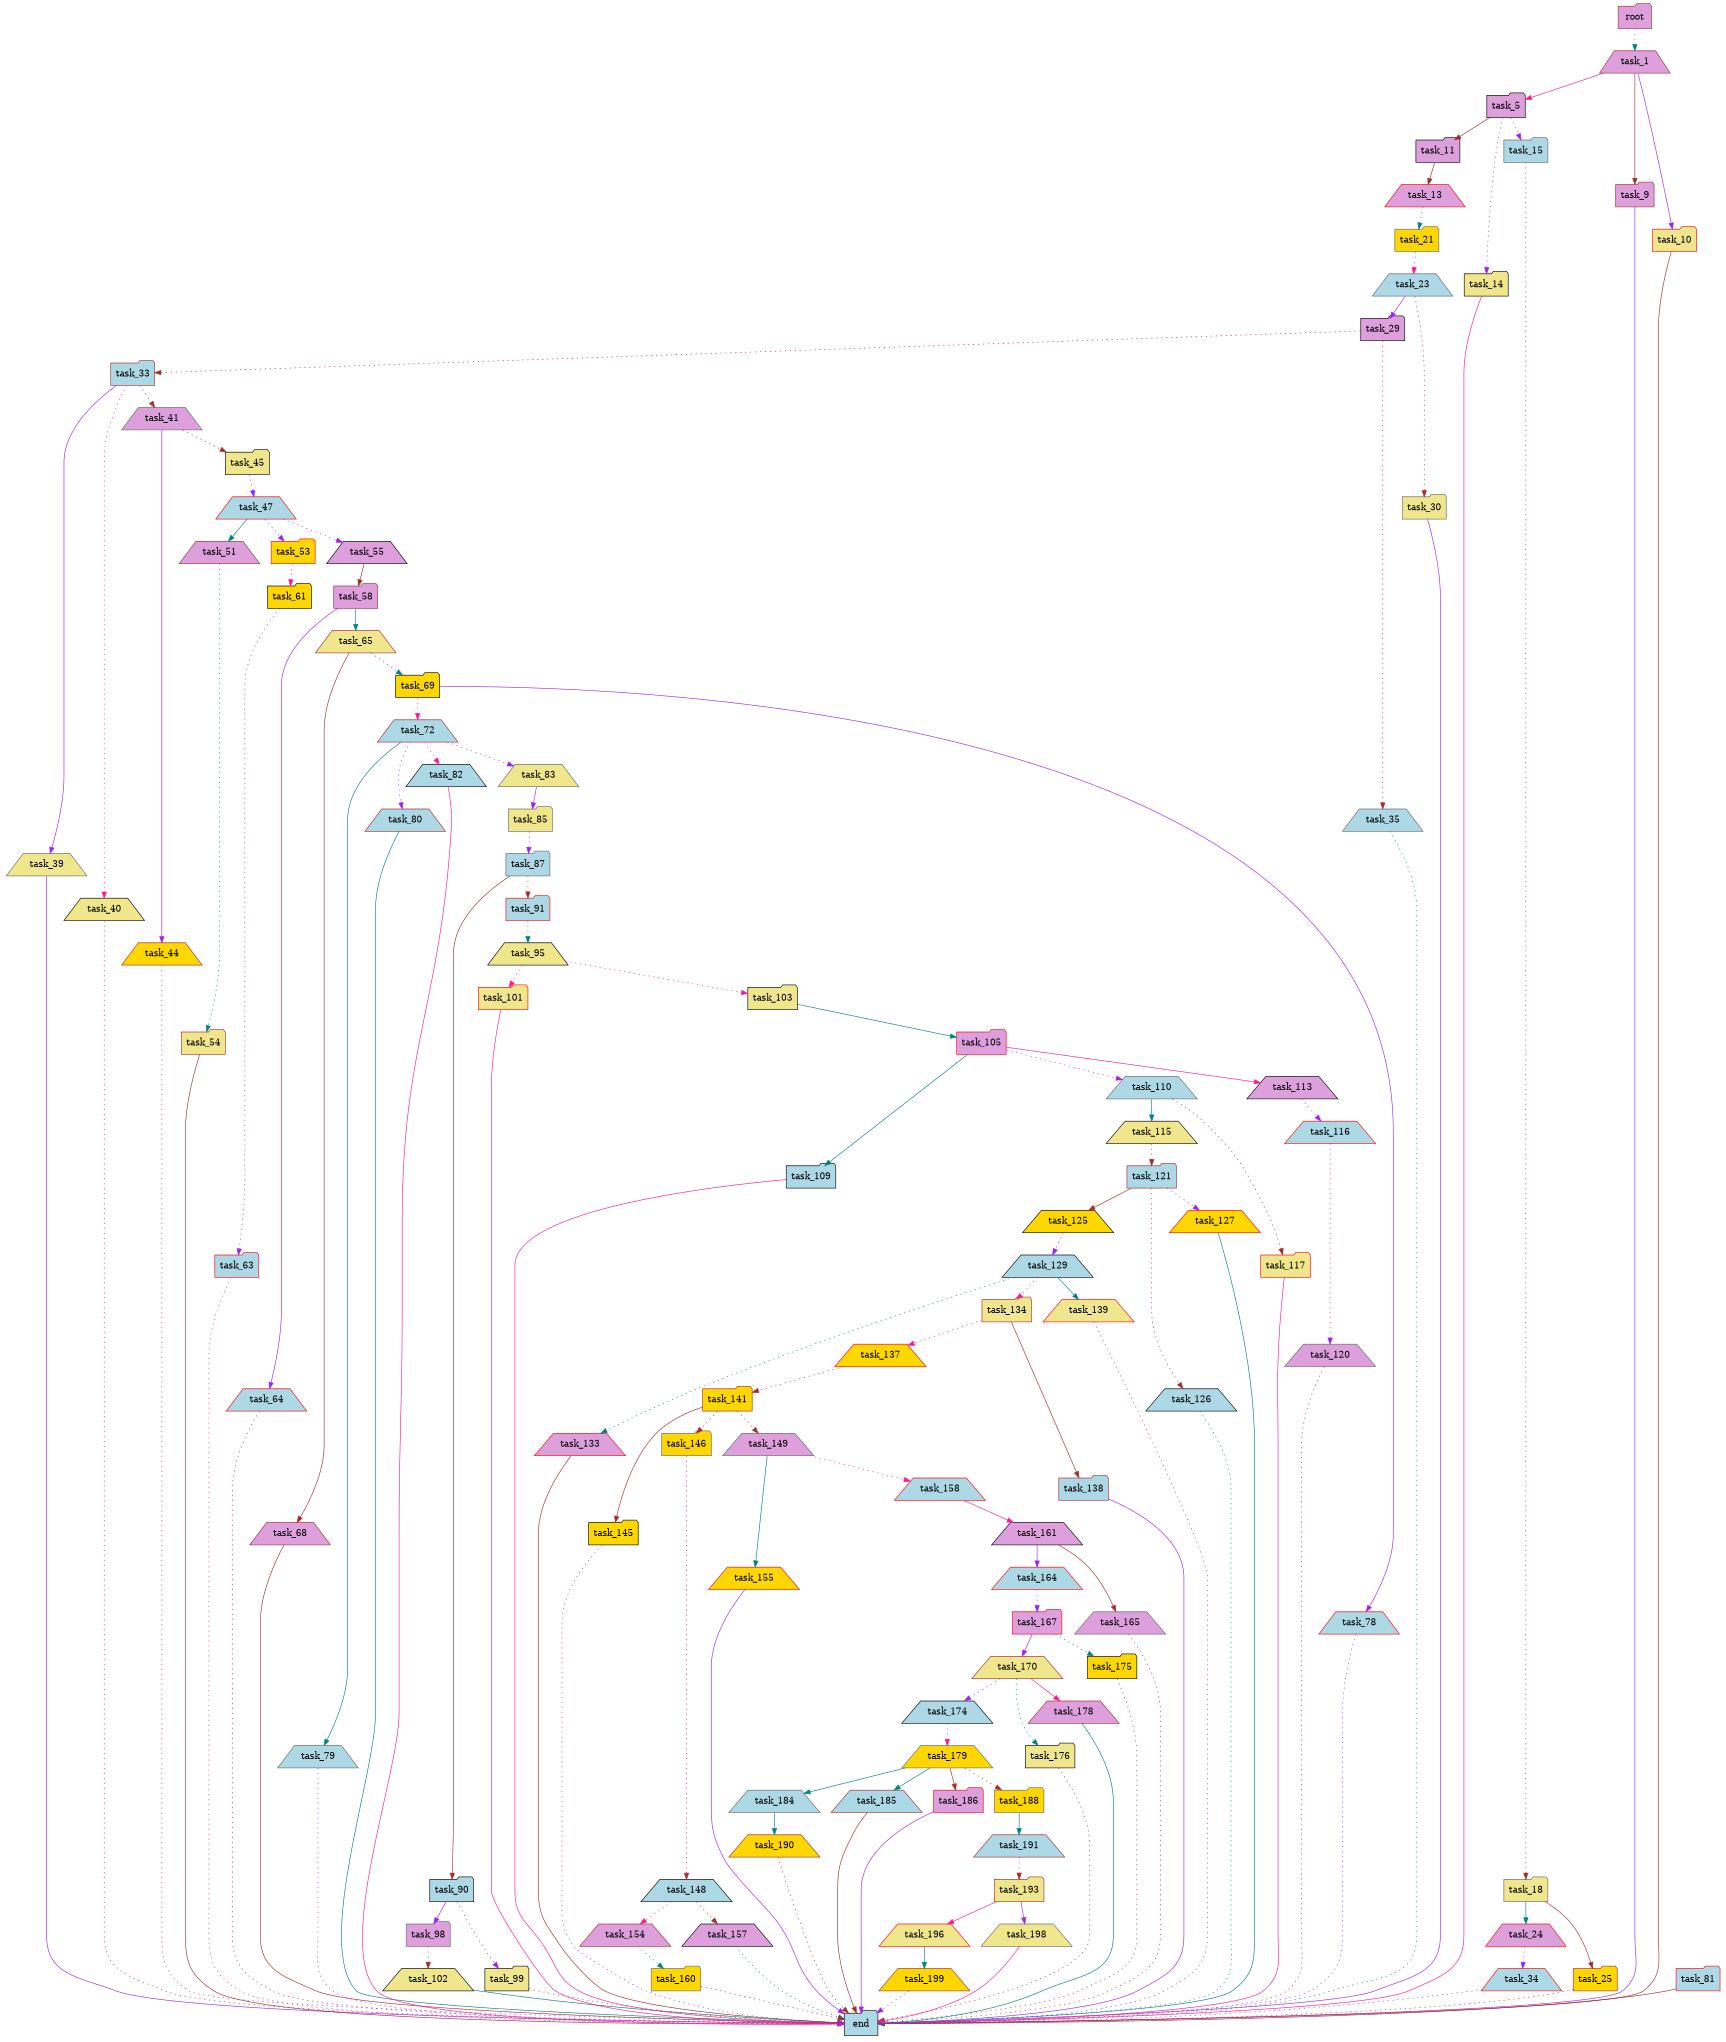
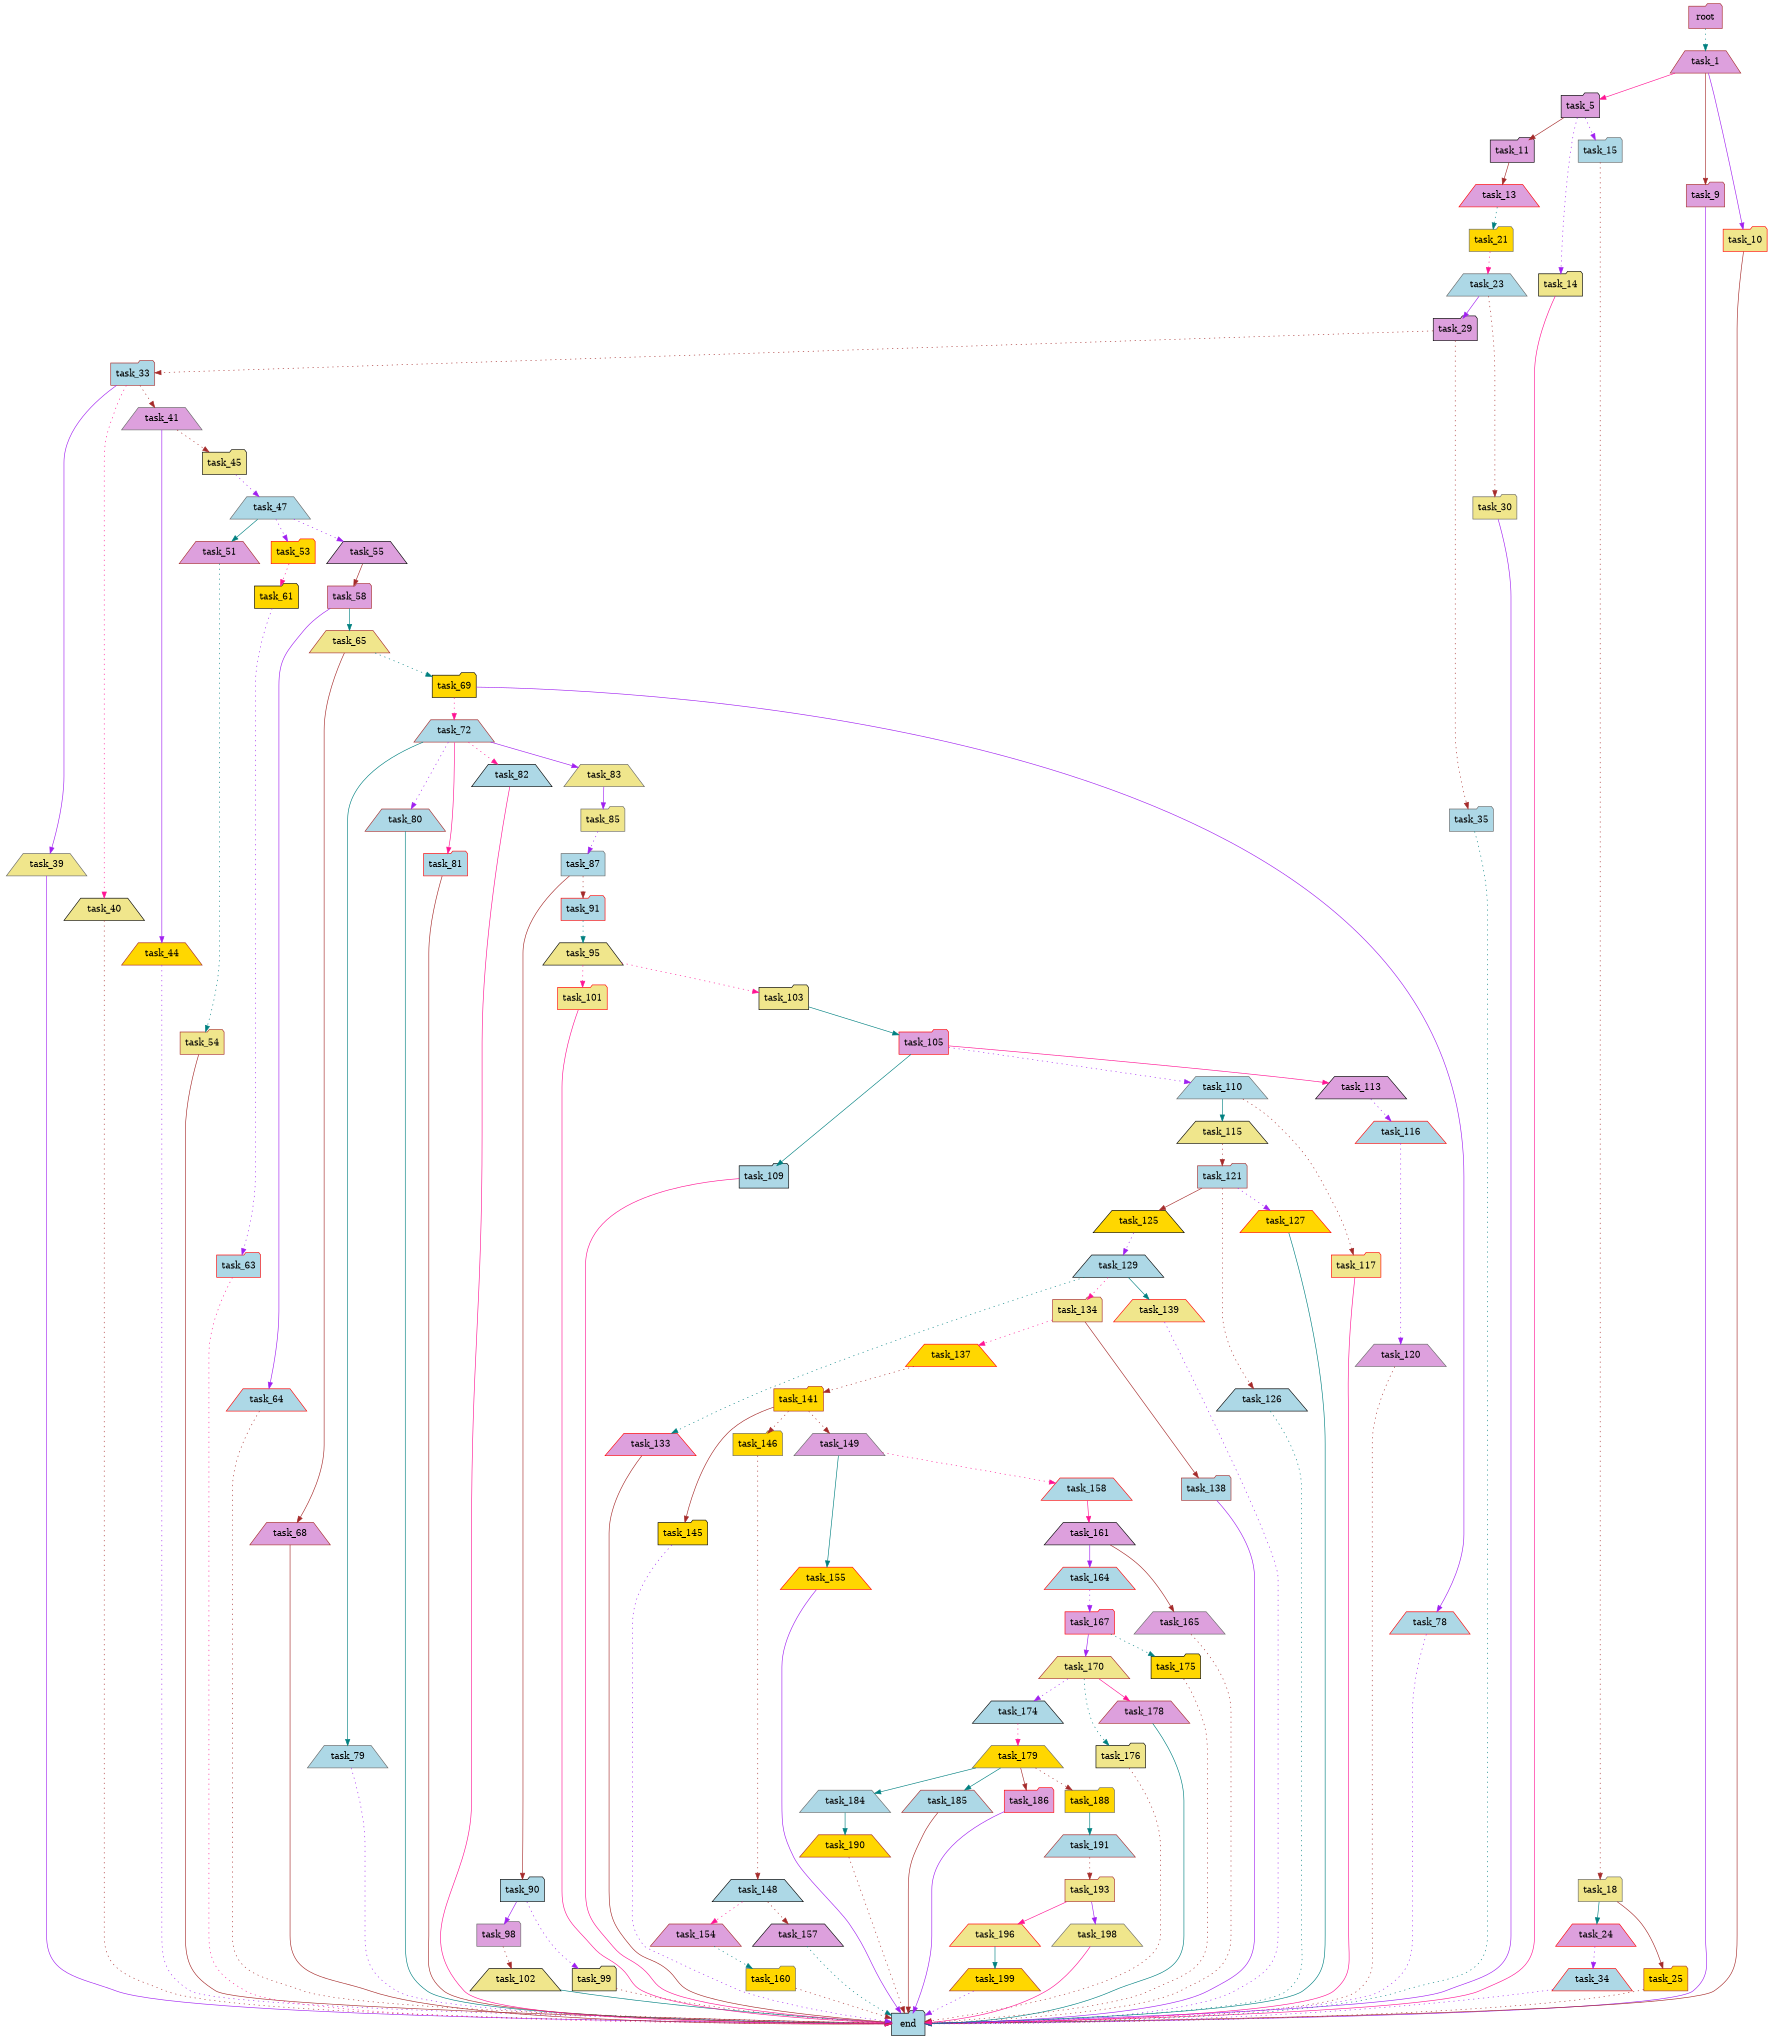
  digraph {
    node [color=black fillcolor=lightblue shape=trapezium style=filled]
    edge [color=brown style=dotted]
    root [color=brown fillcolor=plum shape=folder]
    task_1 [color=brown fillcolor=plum]
    task_5 [fillcolor=plum shape=folder]
    task_9 [color=brown fillcolor=plum shape=folder]
    task_10 [color=red fillcolor=khaki shape=folder]
    task_11 [fillcolor=plum shape=folder]
    task_14 [fillcolor=khaki shape=folder]
    task_15 [color=gray40 shape=folder]
    end [shape=folder]
    task_13 [color=red fillcolor=plum]
    task_18 [color=gray40 fillcolor=khaki shape=folder]
    task_21 [color=gray40 fillcolor=gold shape=folder]
    task_24 [color=red fillcolor=plum]
    task_25 [color=brown fillcolor=gold shape=folder]
    task_23 [color=gray40]
    task_29 [fillcolor=plum shape=folder]
    task_30 [color=gray40 fillcolor=khaki shape=folder]
    task_34 [color=red]
    task_33 [color=brown shape=folder]
-   task_35 [color=gray40]
+   task_35 [color=gray40 shape=folder]
    task_39 [color=gray40 fillcolor=khaki]
    task_40 [fillcolor=khaki]
    task_41 [color=gray40 fillcolor=plum]
    task_44 [color=brown fillcolor=gold]
    task_45 [fillcolor=khaki shape=folder]
-   task_47 [color=red]
+   task_47 [color=gray40]
    task_51 [color=brown fillcolor=plum]
    task_53 [color=red fillcolor=gold shape=folder]
    task_55 [fillcolor=plum]
    task_54 [color=brown fillcolor=khaki shape=folder]
    task_61 [fillcolor=gold shape=folder]
    task_58 [color=brown fillcolor=plum shape=folder]
    task_63 [color=red shape=folder]
    task_64 [color=red]
    task_65 [color=brown fillcolor=khaki]
    task_68 [color=brown fillcolor=plum]
    task_69 [fillcolor=gold shape=folder]
    task_72 [color=brown]
    task_78 [color=red]
    task_79 [color=gray40]
    task_80 [color=brown]
    task_81 [color=red shape=folder]
    task_82
    task_83 [color=gray40 fillcolor=khaki]
    task_85 [color=gray40 fillcolor=khaki shape=folder]
    task_87 [color=gray40 shape=folder]
    task_90 [shape=folder]
    task_91 [color=red shape=folder]
    task_98 [color=gray40 fillcolor=plum shape=folder]
    task_99 [fillcolor=khaki shape=folder]
    task_95 [fillcolor=khaki]
    task_102 [fillcolor=khaki]
    task_101 [color=red fillcolor=khaki shape=folder]
    task_103 [fillcolor=khaki shape=folder]
    task_105 [color=red fillcolor=plum shape=folder]
    task_109 [shape=folder]
    task_110 [color=gray40]
    task_113 [fillcolor=plum]
    task_115 [fillcolor=khaki]
    task_117 [color=red fillcolor=khaki shape=folder]
    task_116 [color=red]
    task_121 [color=brown shape=folder]
    task_120 [color=gray40 fillcolor=plum]
    task_125 [fillcolor=gold]
    task_126
    task_127 [color=red fillcolor=gold]
    task_129
    task_133 [color=red fillcolor=plum]
    task_134 [color=brown fillcolor=khaki shape=folder]
    task_139 [color=red fillcolor=khaki]
    task_137 [color=red fillcolor=gold]
    task_138 [color=brown shape=folder]
    task_141 [color=brown fillcolor=gold shape=folder]
    task_145 [fillcolor=gold shape=folder]
    task_146 [color=gray40 fillcolor=gold shape=folder]
    task_149 [color=gray40 fillcolor=plum]
    task_148
    task_155 [color=red fillcolor=gold]
    task_158 [color=red]
    task_154 [color=brown fillcolor=plum]
    task_157 [fillcolor=plum]
    task_161 [fillcolor=plum]
    task_160 [color=gray40 fillcolor=gold shape=folder]
    task_164 [color=red]
    task_165 [color=gray40 fillcolor=plum]
    task_167 [color=red fillcolor=plum shape=folder]
    task_170 [color=brown fillcolor=khaki]
    task_175 [fillcolor=gold shape=folder]
    task_174
    task_176 [fillcolor=khaki shape=folder]
    task_178 [color=brown fillcolor=plum]
    task_179 [color=gray40 fillcolor=gold]
    task_184 [color=gray40]
    task_185 [color=brown]
    task_186 [color=red fillcolor=plum shape=folder]
    task_188 [color=gray40 fillcolor=gold shape=folder]
    task_190 [color=brown fillcolor=gold]
    task_191 [color=brown]
    task_193 [color=brown fillcolor=khaki shape=folder]
    task_196 [color=red fillcolor=khaki]
    task_198 [color=gray40 fillcolor=khaki]
    task_199 [color=brown fillcolor=gold]
    root -> task_1 [color=teal]
    task_1 -> task_5 [color=deeppink style=solid]
    task_1 -> task_9 [style=solid]
    task_1 -> task_10 [color=purple style=solid]
    task_5 -> task_11 [style=solid]
    task_5 -> task_14 [color=purple]
    task_5 -> task_15 [color=purple]
    task_9 -> end [color=purple style=solid]
    task_10 -> end [style=solid]
    task_11 -> task_13 [style=solid]
    task_14 -> end [color=deeppink style=solid]
    task_15 -> task_18
    task_13 -> task_21 [color=teal]
    task_18 -> task_24 [color=teal style=solid]
    task_18 -> task_25 [style=solid]
    task_21 -> task_23 [color=deeppink]
    task_24 -> task_34 [color=purple]
    task_25 -> end
    task_23 -> task_29 [color=purple style=solid]
    task_23 -> task_30
    task_29 -> task_33
    task_29 -> task_35
    task_30 -> end [color=purple style=solid]
    task_34 -> end [color=purple]
    task_33 -> task_39 [color=purple style=solid]
    task_33 -> task_40 [color=deeppink]
    task_33 -> task_41
    task_35 -> end [color=teal]
    task_39 -> end [color=purple style=solid]
    task_40 -> end
    task_41 -> task_44 [color=purple style=solid]
    task_41 -> task_45
    task_44 -> end [color=purple]
    task_45 -> task_47 [color=purple]
    task_47 -> task_51 [color=teal style=solid]
    task_47 -> task_53 [color=purple]
    task_47 -> task_55 [color=purple]
    task_51 -> task_54 [color=teal]
    task_53 -> task_61 [color=deeppink]
    task_55 -> task_58 [style=solid]
    task_54 -> end [style=solid]
    task_61 -> task_63 [color=purple]
    task_58 -> task_64 [color=purple style=solid]
    task_58 -> task_65 [color=teal style=solid]
    task_63 -> end [color=deeppink]
    task_64 -> end
    task_65 -> task_68 [style=solid]
    task_65 -> task_69 [color=teal]
    task_68 -> end [style=solid]
    task_69 -> task_72 [color=deeppink]
    task_69 -> task_78 [color=purple style=solid]
    task_72 -> task_79 [color=teal style=solid]
    task_72 -> task_80 [color=purple]
+   task_72 -> task_81 [color=deeppink style=solid]
    task_72 -> task_82 [color=deeppink]
-   task_72 -> task_83 [color=purple]
+   task_72 -> task_83 [color=purple style=solid]
    task_78 -> end [color=purple]
    task_79 -> end [color=purple]
    task_80 -> end [color=teal style=solid]
    task_81 -> end [style=solid]
    task_82 -> end [color=deeppink style=solid]
    task_83 -> task_85 [color=purple style=solid]
    task_85 -> task_87 [color=purple]
    task_87 -> task_90 [style=solid]
    task_87 -> task_91
    task_90 -> task_98 [color=purple style=solid]
    task_90 -> task_99 [color=purple]
    task_91 -> task_95 [color=teal]
    task_98 -> task_102
    task_99 -> end
    task_95 -> task_101 [color=deeppink]
    task_95 -> task_103 [color=deeppink]
    task_102 -> end [color=teal style=solid]
    task_101 -> end [color=deeppink style=solid]
    task_103 -> task_105 [color=teal style=solid]
    task_105 -> task_109 [color=teal style=solid]
    task_105 -> task_110 [color=purple]
    task_105 -> task_113 [color=deeppink style=solid]
    task_109 -> end [color=deeppink style=solid]
    task_110 -> task_115 [color=teal style=solid]
    task_110 -> task_117
    task_113 -> task_116 [color=purple]
    task_115 -> task_121
    task_117 -> end [color=deeppink style=solid]
    task_116 -> task_120 [color=purple]
    task_121 -> task_125 [style=solid]
    task_121 -> task_126
    task_121 -> task_127 [color=purple]
    task_120 -> end
    task_125 -> task_129 [color=purple]
    task_126 -> end [color=teal]
    task_127 -> end [color=teal style=solid]
    task_129 -> task_133 [color=teal]
    task_129 -> task_134 [color=deeppink]
    task_129 -> task_139 [color=teal style=solid]
    task_133 -> end [style=solid]
    task_134 -> task_137 [color=deeppink]
    task_134 -> task_138 [style=solid]
    task_139 -> end [color=purple]
    task_137 -> task_141
    task_138 -> end [color=purple style=solid]
    task_141 -> task_145 [style=solid]
    task_141 -> task_146
    task_141 -> task_149
    task_145 -> end [color=purple]
    task_146 -> task_148
    task_149 -> task_155 [color=teal style=solid]
    task_149 -> task_158 [color=deeppink]
    task_148 -> task_154 [color=deeppink]
    task_148 -> task_157
    task_155 -> end [color=purple style=solid]
    task_158 -> task_161 [color=deeppink style=solid]
    task_154 -> task_160 [color=teal]
    task_157 -> end [color=teal]
    task_161 -> task_164 [color=purple style=solid]
    task_161 -> task_165 [style=solid]
    task_160 -> end
    task_164 -> task_167 [color=purple]
    task_165 -> end
    task_167 -> task_170 [color=purple style=solid]
    task_167 -> task_175 [color=teal]
    task_170 -> task_174 [color=purple]
    task_170 -> task_176 [color=teal]
    task_170 -> task_178 [color=deeppink style=solid]
    task_175 -> end
    task_174 -> task_179 [color=deeppink]
    task_176 -> end
    task_178 -> end [color=teal style=solid]
    task_179 -> task_184 [color=teal style=solid]
    task_179 -> task_185 [color=teal style=solid]
    task_179 -> task_186 [style=solid]
    task_179 -> task_188
    task_184 -> task_190 [color=teal style=solid]
    task_185 -> end [style=solid]
    task_186 -> end [color=purple style=solid]
    task_188 -> task_191 [color=teal style=solid]
    task_190 -> end
    task_191 -> task_193
    task_193 -> task_196 [color=deeppink style=solid]
    task_193 -> task_198 [color=purple style=solid]
    task_196 -> task_199 [color=teal style=solid]
    task_198 -> end [color=deeppink style=solid]
    task_199 -> end [color=purple]
  }
